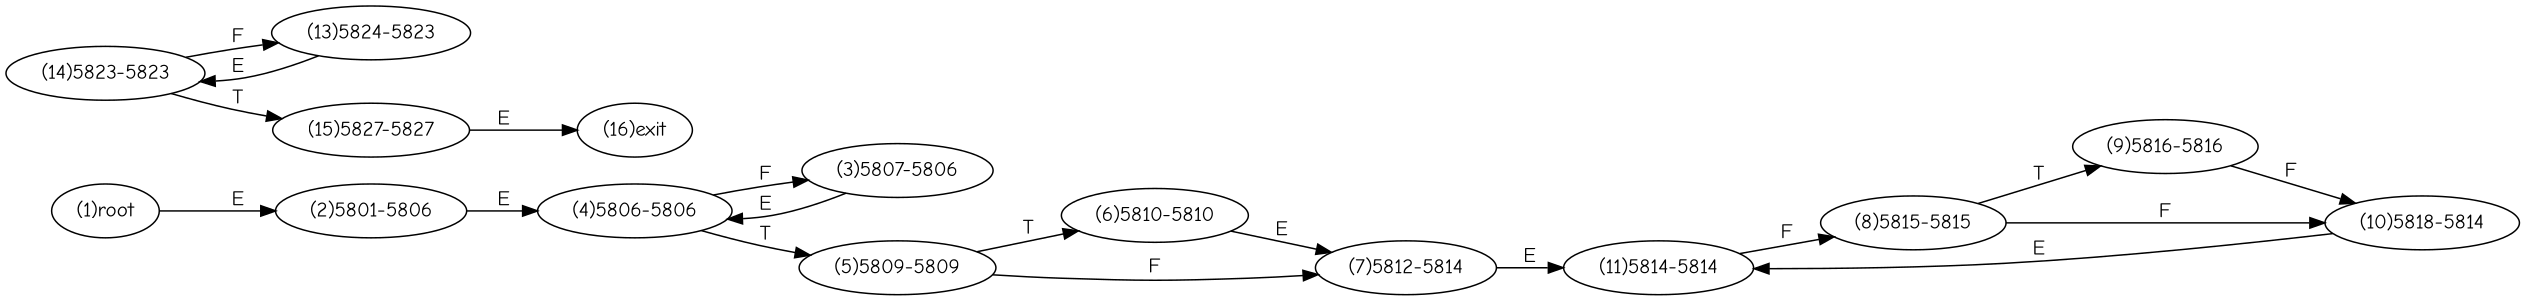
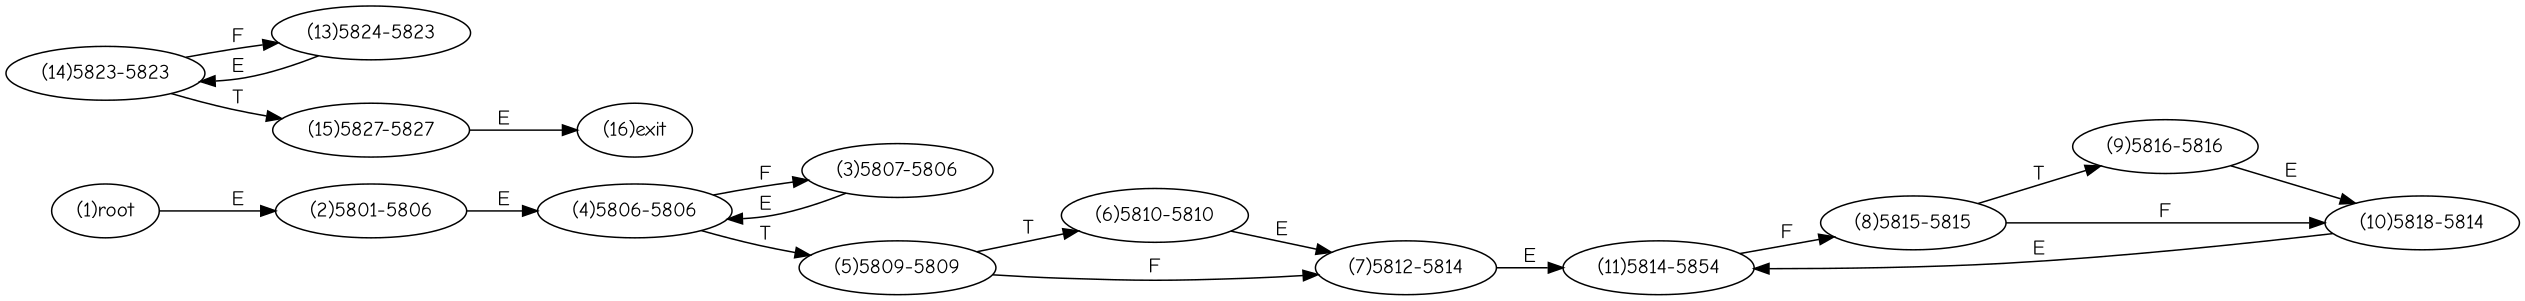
  digraph {
    fontname="Comic Neue"
    rankdir=LR
    node [fontname="Comic Neue"]
    edge [fontname="Comic Neue"]
    n1 [label="(1)root"]
    n2 [label="(2)5801-5806"]
    n3 [label="(4)5806-5806"]
    n4 [label="(3)5807-5806"]
    n5 [label="(5)5809-5809"]
    n6 [label="(6)5810-5810"]
    n7 [label="(7)5812-5814"]
-   n8 [label="(11)5814-5814"]
+   n8 [label="(11)5814-5854"]
    n9 [label="(8)5815-5815"]
    n10 [label="(9)5816-5816"]
    n11 [label="(10)5818-5814"]
    n12 [label="(14)5823-5823"]
    n13 [label="(13)5824-5823"]
    n14 [label="(15)5827-5827"]
    n15 [label="(16)exit"]
    n1 -> n2 [label=E]
    n2 -> n3 [label=E]
    n3 -> n4 [label=F]
    n3 -> n5 [label=T]
    n4 -> n3 [label=E]
    n5 -> n6 [label=T]
    n5 -> n7 [label=F]
    n6 -> n7 [label=E]
    n7 -> n8 [label=E]
    n8 -> n9 [label=F]
    n9 -> n10 [label=T]
    n9 -> n11 [label=F]
-   n10 -> n11 [label=F]
+   n10 -> n11 [label=E]
    n11 -> n8 [label=E]
    n12 -> n13 [label=F]
    n12 -> n14 [label=T]
    n13 -> n12 [label=E]
    n14 -> n15 [label=E]
  }
